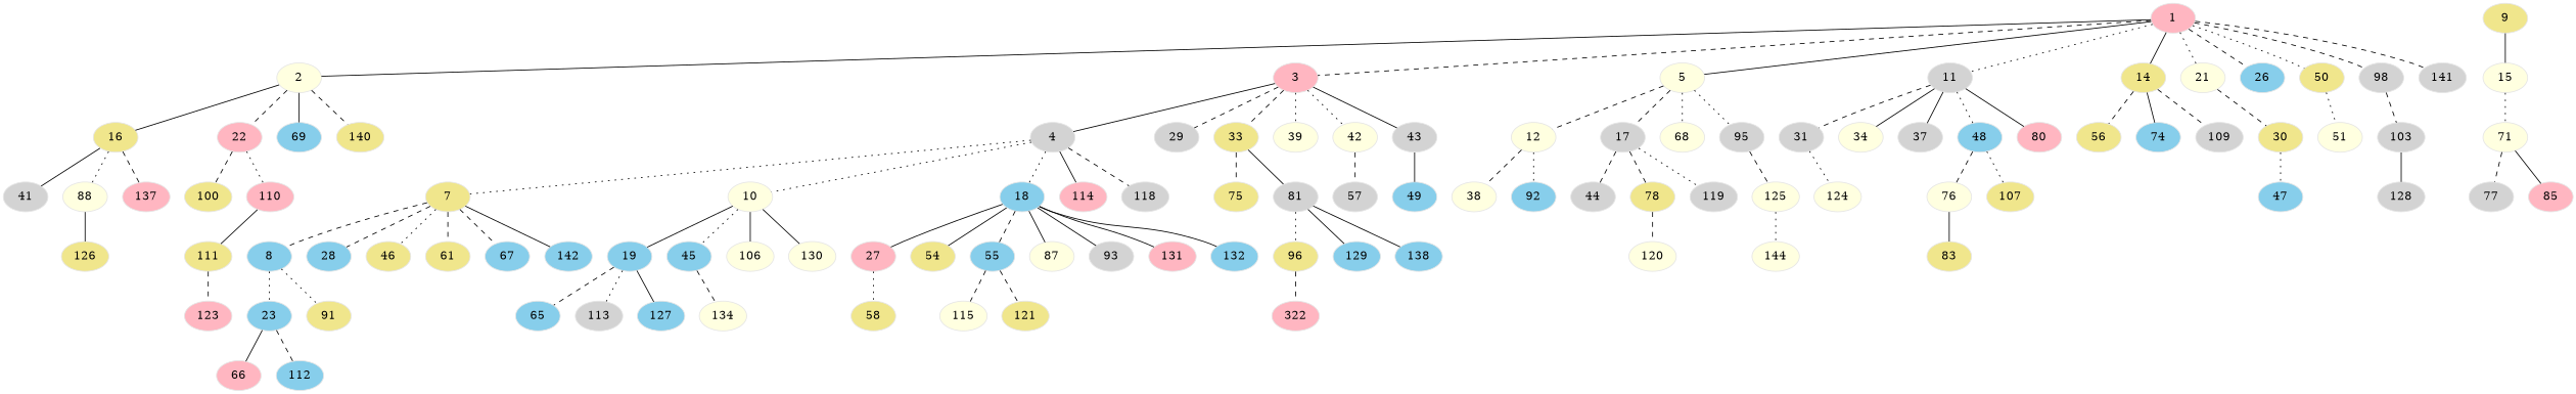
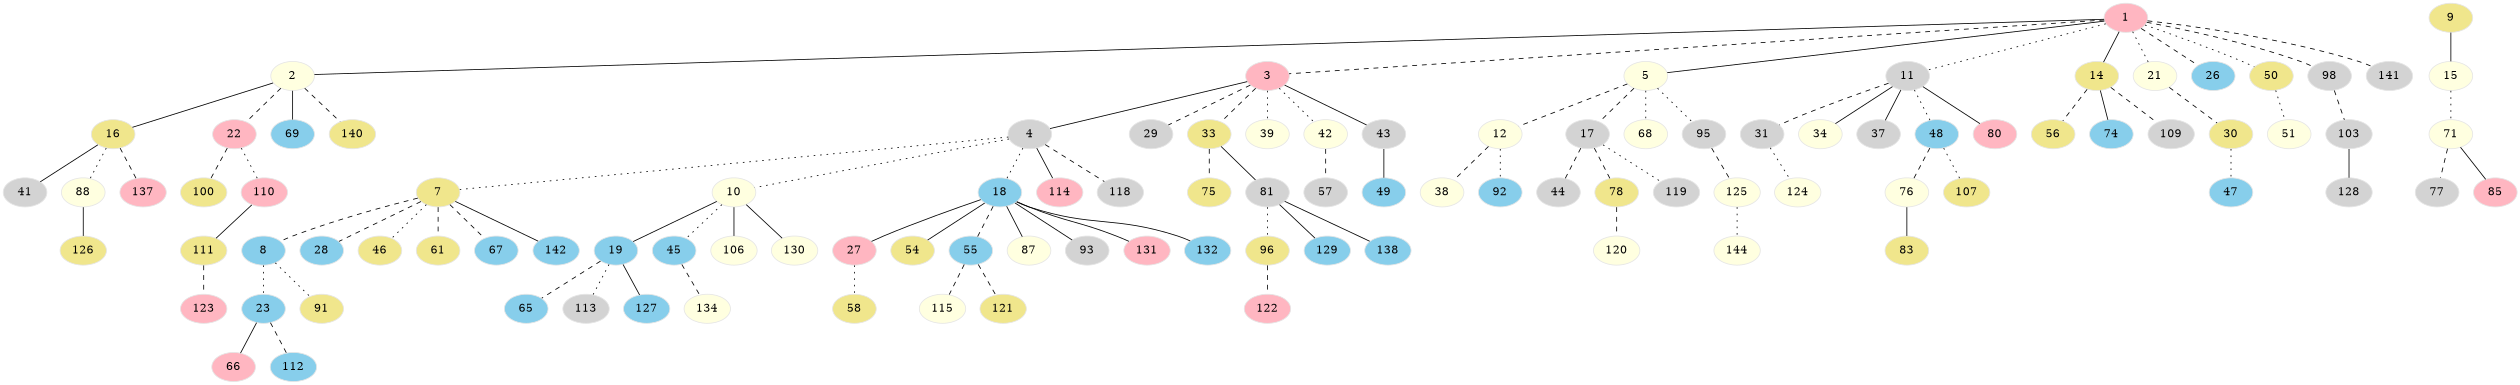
  graph {
    node [color=gray90 fillcolor=lightyellow style=filled]
    edge [style=dashed]
    1 [fillcolor=lightpink super="+13"]
    2 [super="+117"]
    3 [fillcolor=lightpink super="+25"]
    5 [super="+6"]
    11 [fillcolor=lightgrey super="+32"]
    14 [fillcolor=khaki super="+53"]
    21
    26 [fillcolor=skyblue super="+135"]
    50 [fillcolor=khaki]
    98 [fillcolor=lightgrey]
    141 [fillcolor=lightgrey]
    16 [fillcolor=khaki super="+24"]
    22 [fillcolor=lightpink super="+70"]
    69 [fillcolor=skyblue]
    140 [fillcolor=khaki]
    4 [fillcolor=lightgrey super="+40"]
    29 [fillcolor=lightgrey super="+102"]
    33 [fillcolor=khaki super="+79"]
    39 [super="+86"]
    42 [super="+52"]
    43 [fillcolor=lightgrey super="+139"]
    12 [super="+63"]
    17 [fillcolor=lightgrey super="+97"]
    68
    95 [fillcolor=lightgrey]
    31 [fillcolor=lightgrey super="+101"]
    34
    37 [fillcolor=lightgrey]
    48 [fillcolor=skyblue super="+105"]
    80 [fillcolor=lightpink]
    56 [fillcolor=khaki]
    74 [fillcolor=skyblue]
    109 [fillcolor=lightgrey]
    30 [fillcolor=khaki super="+73"]
    51 [super="+108"]
    103 [fillcolor=lightgrey]
    9 [fillcolor=khaki super="+116"]
    15 [super="+59"]
    41 [fillcolor=lightgrey]
    88
    137 [fillcolor=lightpink]
    100 [fillcolor=khaki]
    110 [fillcolor=lightpink]
    7 [fillcolor=khaki super="+64"]
    10 [super="+35"]
    18 [fillcolor=skyblue super="+20"]
    114 [fillcolor=lightpink]
    118 [fillcolor=lightgrey]
    75 [fillcolor=khaki]
    81 [fillcolor=lightgrey super="+82"]
    57 [fillcolor=lightgrey super="+99"]
    49 [fillcolor=skyblue super="+62"]
    8 [fillcolor=skyblue super="+72"]
    28 [fillcolor=skyblue]
    46 [fillcolor=khaki]
    61 [fillcolor=khaki]
    67 [fillcolor=skyblue super="+84"]
    142 [fillcolor=skyblue]
    19 [fillcolor=skyblue super="+36"]
    45 [fillcolor=skyblue]
    106
    130
    27 [fillcolor=lightpink]
    54 [fillcolor=khaki]
    55 [fillcolor=skyblue]
    87
    93 [fillcolor=lightgrey]
    131 [fillcolor=lightpink]
    132 [fillcolor=skyblue]
    38 [super="+60"]
    92 [fillcolor=skyblue]
    44 [fillcolor=lightgrey]
    78 [fillcolor=khaki]
    119 [fillcolor=lightgrey]
    125
    23 [fillcolor=skyblue super="+90"]
    91 [fillcolor=khaki]
    66 [fillcolor=lightpink super="+94"]
    112 [fillcolor=skyblue]
    71 [super="+89"]
    65 [fillcolor=skyblue]
    113 [fillcolor=lightgrey]
    127 [fillcolor=skyblue]
    134
    124
    76 [super="+143"]
    107 [fillcolor=khaki]
    77 [fillcolor=lightgrey]
    85 [fillcolor=lightpink]
    126 [fillcolor=khaki]
    120
    58 [fillcolor=khaki super="+104"]
    115
    121 [fillcolor=khaki]
    47 [fillcolor=skyblue]
    111 [fillcolor=khaki super="+136"]
    96 [fillcolor=khaki]
    129 [fillcolor=skyblue]
    138 [fillcolor=skyblue]
    83 [fillcolor=khaki]
-   122 [fillcolor=lightpink label=322]
+   122 [fillcolor=lightpink]
    144
    128 [fillcolor=lightgrey super="+133"]
    123 [fillcolor=lightpink]
    1 -- 2 [style=solid]
    1 -- 3
    1 -- 5 [style=solid]
    1 -- 11 [style=dotted]
    1 -- 14 [style=solid]
    1 -- 21 [style=dotted]
    1 -- 26
    1 -- 50 [style=dotted]
    1 -- 98
    1 -- 141
    2 -- 16 [style=solid]
    2 -- 22
    2 -- 69 [style=solid]
    2 -- 140
    3 -- 4 [style=solid]
    3 -- 29
    3 -- 33
    3 -- 39 [style=dotted]
    3 -- 42 [style=dotted]
    3 -- 43 [style=solid]
    5 -- 12
    5 -- 17
    5 -- 68 [style=dotted]
    5 -- 95 [style=dotted]
    11 -- 31
    11 -- 34 [style=solid]
    11 -- 37 [style=solid]
    11 -- 48 [style=dotted]
    11 -- 80 [style=solid]
    14 -- 56
    14 -- 74 [style=solid]
    14 -- 109
    21 -- 30
    50 -- 51 [style=dotted]
    98 -- 103
    16 -- 41 [style=solid]
    16 -- 88 [style=dotted]
    16 -- 137
    22 -- 100
    22 -- 110 [style=dotted]
    4 -- 7 [style=dotted]
    4 -- 10 [style=dotted]
    4 -- 18 [style=dotted]
    4 -- 114 [style=solid]
    4 -- 118
    33 -- 75
    33 -- 81 [style=solid]
    42 -- 57
    43 -- 49 [style=solid]
    12 -- 38
    12 -- 92 [style=dotted]
    17 -- 44
    17 -- 78
    17 -- 119 [style=dotted]
    95 -- 125
    31 -- 124 [style=dotted]
    48 -- 76
    48 -- 107 [style=dotted]
    30 -- 47 [style=dotted]
    103 -- 128 [style=solid]
    9 -- 15 [style=solid]
    15 -- 71 [style=dotted]
    88 -- 126 [style=solid]
    110 -- 111 [style=solid]
    7 -- 8
    7 -- 28
    7 -- 46 [style=dotted]
    7 -- 61
    7 -- 67
    7 -- 142 [style=solid]
    10 -- 19 [style=solid]
    10 -- 45 [style=dotted]
    10 -- 106 [style=solid]
    10 -- 130 [style=solid]
    18 -- 27 [style=solid]
    18 -- 54 [style=solid]
    18 -- 55
    18 -- 87 [style=solid]
    18 -- 93 [style=solid]
    18 -- 131 [style=solid]
    18 -- 132 [style=solid]
    81 -- 96 [style=dotted]
    81 -- 129 [style=solid]
    81 -- 138 [style=solid]
    8 -- 23 [style=dotted]
    8 -- 91 [style=dotted]
    19 -- 65
    19 -- 113 [style=dotted]
    19 -- 127 [style=solid]
    45 -- 134
    27 -- 58 [style=dotted]
    55 -- 115
    55 -- 121
    78 -- 120
    125 -- 144 [style=dotted]
    23 -- 66 [style=solid]
    23 -- 112
    71 -- 77
    71 -- 85 [style=solid]
    76 -- 83 [style=solid]
    111 -- 123
    96 -- 122
  }
